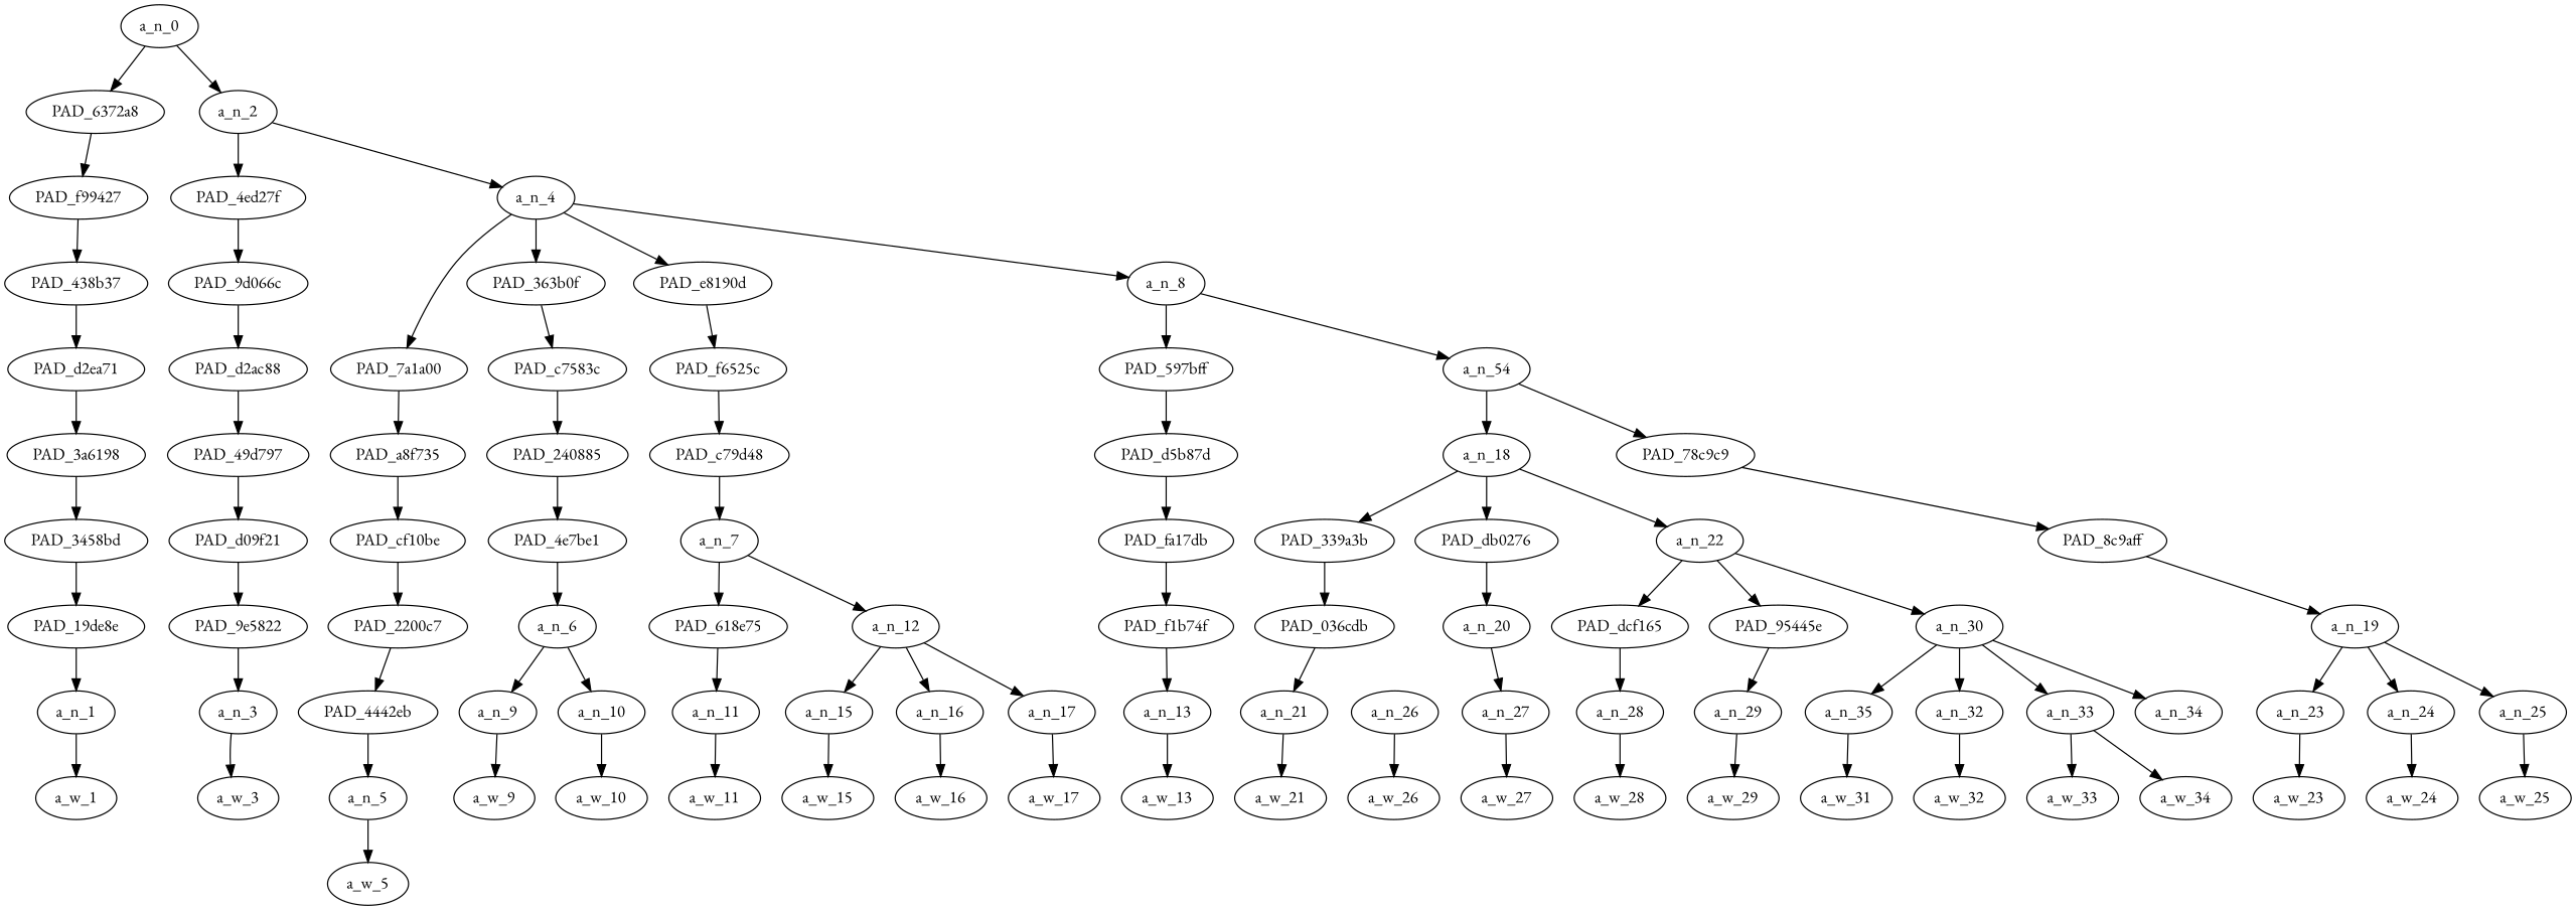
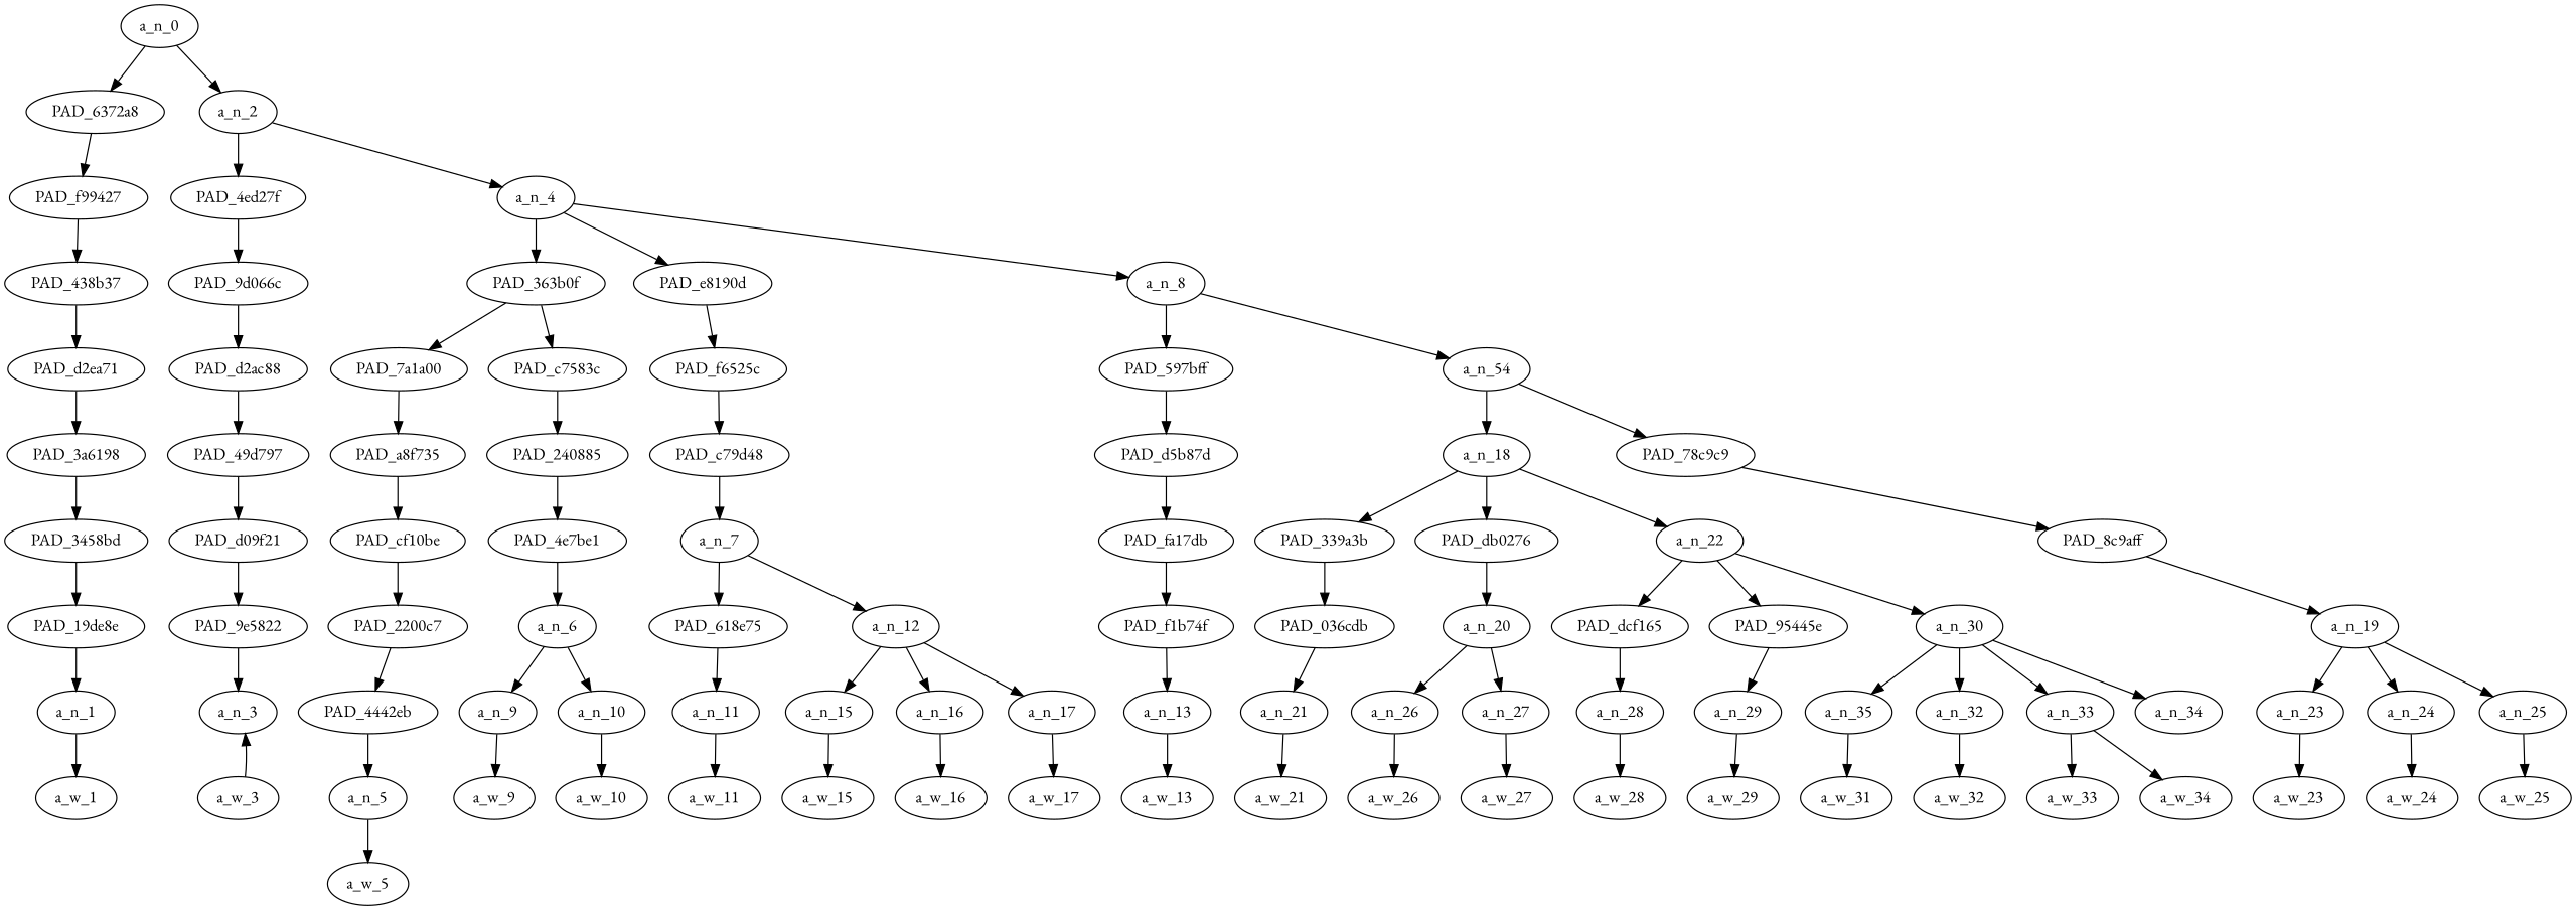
  strict digraph {
    fontname="EB Garamond"
    node [div_dir=1 fontname="EB Garamond" index=0 level=1 text_span="[0]" value=0.02422942]
    edge [fontname="EB Garamond"]
    a_n_0 [level=9 text_span="[0, 1, 2, 3, 4, 5, 6, 7, 8, 9, 10, 11, 12, 13, 14, 15, 16, 17, 18, 19, 20, 21]" value=1.00000000]
    PAD_6372a8 [level=8]
    a_n_2 [index=1 level=8 text_span="[1, 2, 3, 4, 5, 6, 7, 8, 9, 10, 11, 12, 13, 14, 15, 16, 17, 18, 19, 20, 21]" value=0.97524025]
    PAD_f99427 [level=7]
    PAD_4ed27f [div_dir=-1 index=1 level=7 text_span="[1]" value=0.02400661]
    a_n_4 [index=2 level=7 text_span="[2, 3, 4, 5, 6, 7, 8, 9, 10, 11, 12, 13, 14, 15, 16, 17, 18, 19, 20, 21]" value=0.95071725]
    PAD_438b37 [level=6]
    PAD_9d066c [div_dir=-1 index=1 level=6 text_span="[1]" value=0.02400661]
    PAD_7a1a00 [index=2 level=6 text_span="[2]" value=0.03335377]
    PAD_363b0f [index=3 level=6 text_span="[3, 4]" value=0.29988749]
    PAD_e8190d [div_dir=-1 index=4 level=6 text_span="[5, 6, 7, 8]" value=0.16664875]
    a_n_8 [div_dir=-1 index=5 level=6 text_span="[9, 10, 11, 12, 13, 14, 15, 16, 17, 18, 19, 20, 21]" value=0.45030190]
    PAD_d2ea71 [level=5]
    PAD_3a6198 [level=4]
    PAD_3458bd [level=3]
    PAD_19de8e [level=2]
    a_n_1
    a_w_1 [div_dir=0 level=0 value=they]
    PAD_d2ac88 [div_dir=-1 index=1 level=5 text_span="[1]" value=0.02400661]
    PAD_a8f735 [index=2 level=5 text_span="[2]" value=0.03335377]
    PAD_c7583c [index=3 level=5 text_span="[3, 4]" value=0.29988749]
    PAD_f6525c [div_dir=-1 index=4 level=5 text_span="[5, 6, 7, 8]" value=0.16664875]
    PAD_597bff [div_dir=-1 index=5 level=5 text_span="[9]" value=0.01710452]
    n24 [div_dir=-1 index=6 label=a_n_54 level=5 text_span="[10, 11, 12, 13, 14, 15, 16, 17, 18, 19, 20, 21]" value=0.43316438]
    PAD_49d797 [div_dir=-1 index=1 level=4 text_span="[1]" value=0.02400661]
    PAD_d09f21 [div_dir=-1 index=1 level=3 text_span="[1]" value=0.02400661]
    PAD_9e5822 [div_dir=-1 index=1 level=2 text_span="[1]" value=0.02400661]
    a_n_3 [div_dir=-1 index=1 text_span="[1]" value=0.02400661]
    a_w_3 [div_dir=0 index=1 level=0 text_span="[1]" value=are]
    PAD_cf10be [index=2 level=4 text_span="[2]" value=0.03335377]
    PAD_240885 [index=3 level=4 text_span="[3, 4]" value=0.29988749]
    PAD_c79d48 [div_dir=-1 index=4 level=4 text_span="[5, 6, 7, 8]" value=0.16664875]
    PAD_d5b87d [div_dir=-1 index=5 level=4 text_span="[9]" value=0.01710452]
    a_n_18 [div_dir=-1 index=6 level=4 text_span="[10, 11, 12, 13, 14, 15, 16, 17, 18]" value=0.36145770]
    PAD_78c9c9 [index=7 level=4 text_span="[19, 20, 21]" value=0.07167962]
    PAD_2200c7 [index=2 level=3 text_span="[2]" value=0.03335377]
    PAD_4442eb [index=2 level=2 text_span="[2]" value=0.03335377]
    a_n_5 [index=2 text_span="[2]" value=0.03335377]
    a_w_5 [div_dir=0 index=2 level=0 text_span="[2]" value=allowing]
    PAD_4e7be1 [index=3 level=3 text_span="[3, 4]" value=0.29988749]
    a_n_6 [index=3 level=2 text_span="[3, 4]" value=0.29988749]
    a_n_9 [div_dir=-1 index=3 text_span="[3]" value=0.05509181]
    a_n_10 [index=4 text_span="[4]" value=0.24311853]
    a_w_9 [div_dir=0 index=3 level=0 text_span="[3]" value=this]
    a_w_10 [div_dir=0 index=4 level=0 text_span="[4]" value=beaner]
    a_n_7 [div_dir=-1 index=4 level=3 text_span="[5, 6, 7, 8]" value=0.16664875]
    PAD_618e75 [div_dir=-1 index=4 level=2 text_span="[5]" value=0.03659389]
    a_n_12 [index=5 level=2 text_span="[6, 7, 8]" value=0.13002289]
    a_n_11 [div_dir=-1 index=5 text_span="[5]" value=0.03659389]
    a_n_15 [div_dir=-1 index=6 text_span="[6]" value=0.03015817]
    a_n_16 [index=7 text_span="[7]" value=0.07680063]
    a_n_17 [div_dir=-1 index=8 text_span="[8]" value=0.02306128]
    a_w_11 [div_dir=0 index=5 level=0 text_span="[5]" value=on]
    a_w_15 [div_dir=0 index=6 level=0 text_span="[6]" value=ellen]
    a_w_16 [div_dir=0 index=7 level=0 text_span="[7]" value=degenerate]
    a_w_17 [div_dir=0 index=8 level=0 text_span="[8]" value=show]
    PAD_fa17db [div_dir=-1 index=5 level=3 text_span="[9]" value=0.01710452]
    PAD_339a3b [index=7 level=3 text_span="[12]" value=0.02432948]
    PAD_db0276 [index=6 level=3 text_span="[10, 11]" value=0.03889151]
    a_n_22 [div_dir=-1 index=8 level=3 text_span="[13, 14, 15, 16, 17, 18]" value=0.29815886]
    PAD_8c9aff [index=9 level=3 text_span="[19, 20, 21]" value=0.07167962]
    PAD_f1b74f [div_dir=-1 index=6 level=2 text_span="[9]" value=0.01710452]
    a_n_13 [div_dir=-1 index=9 text_span="[9]" value=0.01710452]
    a_w_13 [div_dir=0 index=9 level=0 text_span="[9]" value=because]
    PAD_036cdb [index=8 level=2 text_span="[12]" value=0.02432948]
    a_n_20 [index=7 level=2 text_span="[10, 11]" value=0.03889151]
    PAD_dcf165 [div_dir=-1 index=9 level=2 text_span="[13]" value=0.10300635]
    PAD_95445e [index=10 level=2 text_span="[14]" value=0.01646893]
    a_n_30 [div_dir=-1 index=11 level=2 text_span="[15, 16, 17, 18]" value=0.17853939]
    a_n_19 [index=12 level=2 text_span="[19, 20, 21]" value=0.07167962]
    a_n_21 [index=12 text_span="[12]" value=0.02432948]
    a_n_26 [index=10 text_span="[10]" value=0.01617315]
    a_n_27 [index=11 text_span="[11]" value=0.02263528]
    a_n_28 [div_dir=-1 index=13 text_span="[13]" value=0.10300635]
    a_n_29 [index=14 text_span="[14]" value=0.01646893]
    n76 [index=15 label=a_n_35 text_span="[15]" value=0.01878117]
    a_n_32 [index=16 text_span="[16]" value=0.04771122]
    a_n_33 [div_dir=-1 index=17 text_span="[17]" value=0.05478816]
    a_n_34 [div_dir=-1 index=18 text_span="[18]" value=0.05724001]
    a_w_21 [div_dir=0 index=12 level=0 text_span="[12]" value=but]
    a_w_26 [div_dir=0 index=10 level=0 text_span="[10]" value=no]
    a_w_27 [div_dir=0 index=11 level=0 text_span="[11]" value=one]
    a_w_28 [div_dir=0 index=13 level=0 text_span="[13]" value=thots]
    a_w_29 [div_dir=0 index=14 level=0 text_span="[14]" value=and]
    a_w_31 [div_dir=0 index=15 level=0 text_span="[15]" value=other]
    a_w_32 [div_dir=0 index=16 level=0 text_span="[16]" value=assorted]
    a_w_33 [div_dir=0 index=17 level=0 text_span="[17]" value=sjw]
    a_w_34 [div_dir=0 index=18 level=0 text_span="[18]" value=wymyn]
    a_n_23 [index=19 text_span="[19]" value=0.02223843]
    a_n_24 [div_dir=-1 index=20 text_span="[20]" value=0.01982459]
    a_n_25 [index=21 text_span="[21]" value=0.02950853]
    a_w_23 [div_dir=0 index=19 level=0 text_span="[19]" value=watch]
    a_w_24 [div_dir=0 index=20 level=0 text_span="[20]" value=that]
    a_w_25 [div_dir=0 index=21 level=0 text_span="[21]" value=shit]
    a_n_0 -> PAD_6372a8
    a_n_0 -> a_n_2
    PAD_6372a8 -> PAD_f99427
    a_n_2 -> PAD_4ed27f
    a_n_2 -> a_n_4
    PAD_f99427 -> PAD_438b37
    PAD_4ed27f -> PAD_9d066c
-   a_n_4 -> PAD_7a1a00
+   PAD_363b0f -> PAD_7a1a00
    a_n_4 -> PAD_363b0f
    a_n_4 -> PAD_e8190d
    a_n_4 -> a_n_8
    PAD_438b37 -> PAD_d2ea71
    PAD_9d066c -> PAD_d2ac88
    PAD_7a1a00 -> PAD_a8f735
    PAD_363b0f -> PAD_c7583c
    PAD_e8190d -> PAD_f6525c
    a_n_8 -> PAD_597bff
    a_n_8 -> n24
    PAD_d2ea71 -> PAD_3a6198
    PAD_3a6198 -> PAD_3458bd
    PAD_3458bd -> PAD_19de8e
    PAD_19de8e -> a_n_1
    a_n_1 -> a_w_1
    PAD_d2ac88 -> PAD_49d797
    PAD_a8f735 -> PAD_cf10be
    PAD_c7583c -> PAD_240885
    PAD_f6525c -> PAD_c79d48
    PAD_597bff -> PAD_d5b87d
    n24 -> a_n_18
    n24 -> PAD_78c9c9
    PAD_49d797 -> PAD_d09f21
    PAD_d09f21 -> PAD_9e5822
    PAD_9e5822 -> a_n_3
-   a_n_3 -> a_w_3
+   a_w_3 -> a_n_3
    PAD_cf10be -> PAD_2200c7
    PAD_240885 -> PAD_4e7be1
    PAD_c79d48 -> a_n_7
    PAD_d5b87d -> PAD_fa17db
    a_n_18 -> PAD_339a3b
    a_n_18 -> PAD_db0276
    a_n_18 -> a_n_22
    PAD_78c9c9 -> PAD_8c9aff
    PAD_2200c7 -> PAD_4442eb
    PAD_4442eb -> a_n_5
    a_n_5 -> a_w_5
    PAD_4e7be1 -> a_n_6
    a_n_6 -> a_n_9
    a_n_6 -> a_n_10
    a_n_9 -> a_w_9
    a_n_10 -> a_w_10
    a_n_7 -> PAD_618e75
    a_n_7 -> a_n_12
    PAD_618e75 -> a_n_11
    a_n_12 -> a_n_15
    a_n_12 -> a_n_16
    a_n_12 -> a_n_17
    a_n_11 -> a_w_11
    a_n_15 -> a_w_15
    a_n_16 -> a_w_16
    a_n_17 -> a_w_17
    PAD_fa17db -> PAD_f1b74f
    PAD_339a3b -> PAD_036cdb
    PAD_db0276 -> a_n_20
    a_n_22 -> PAD_dcf165
    a_n_22 -> PAD_95445e
    a_n_22 -> a_n_30
    PAD_8c9aff -> a_n_19
    PAD_f1b74f -> a_n_13
    a_n_13 -> a_w_13
    PAD_036cdb -> a_n_21
+   a_n_20 -> a_n_26
    a_n_20 -> a_n_27
    PAD_dcf165 -> a_n_28
    PAD_95445e -> a_n_29
    a_n_30 -> n76
    a_n_30 -> a_n_32
    a_n_30 -> a_n_33
    a_n_30 -> a_n_34
    a_n_19 -> a_n_23
    a_n_19 -> a_n_24
    a_n_19 -> a_n_25
    a_n_21 -> a_w_21
    a_n_26 -> a_w_26
    a_n_27 -> a_w_27
    a_n_28 -> a_w_28
    a_n_29 -> a_w_29
    n76 -> a_w_31
    a_n_32 -> a_w_32
    a_n_33 -> a_w_33
    a_n_33 -> a_w_34
    a_n_23 -> a_w_23
    a_n_24 -> a_w_24
    a_n_25 -> a_w_25
  }
